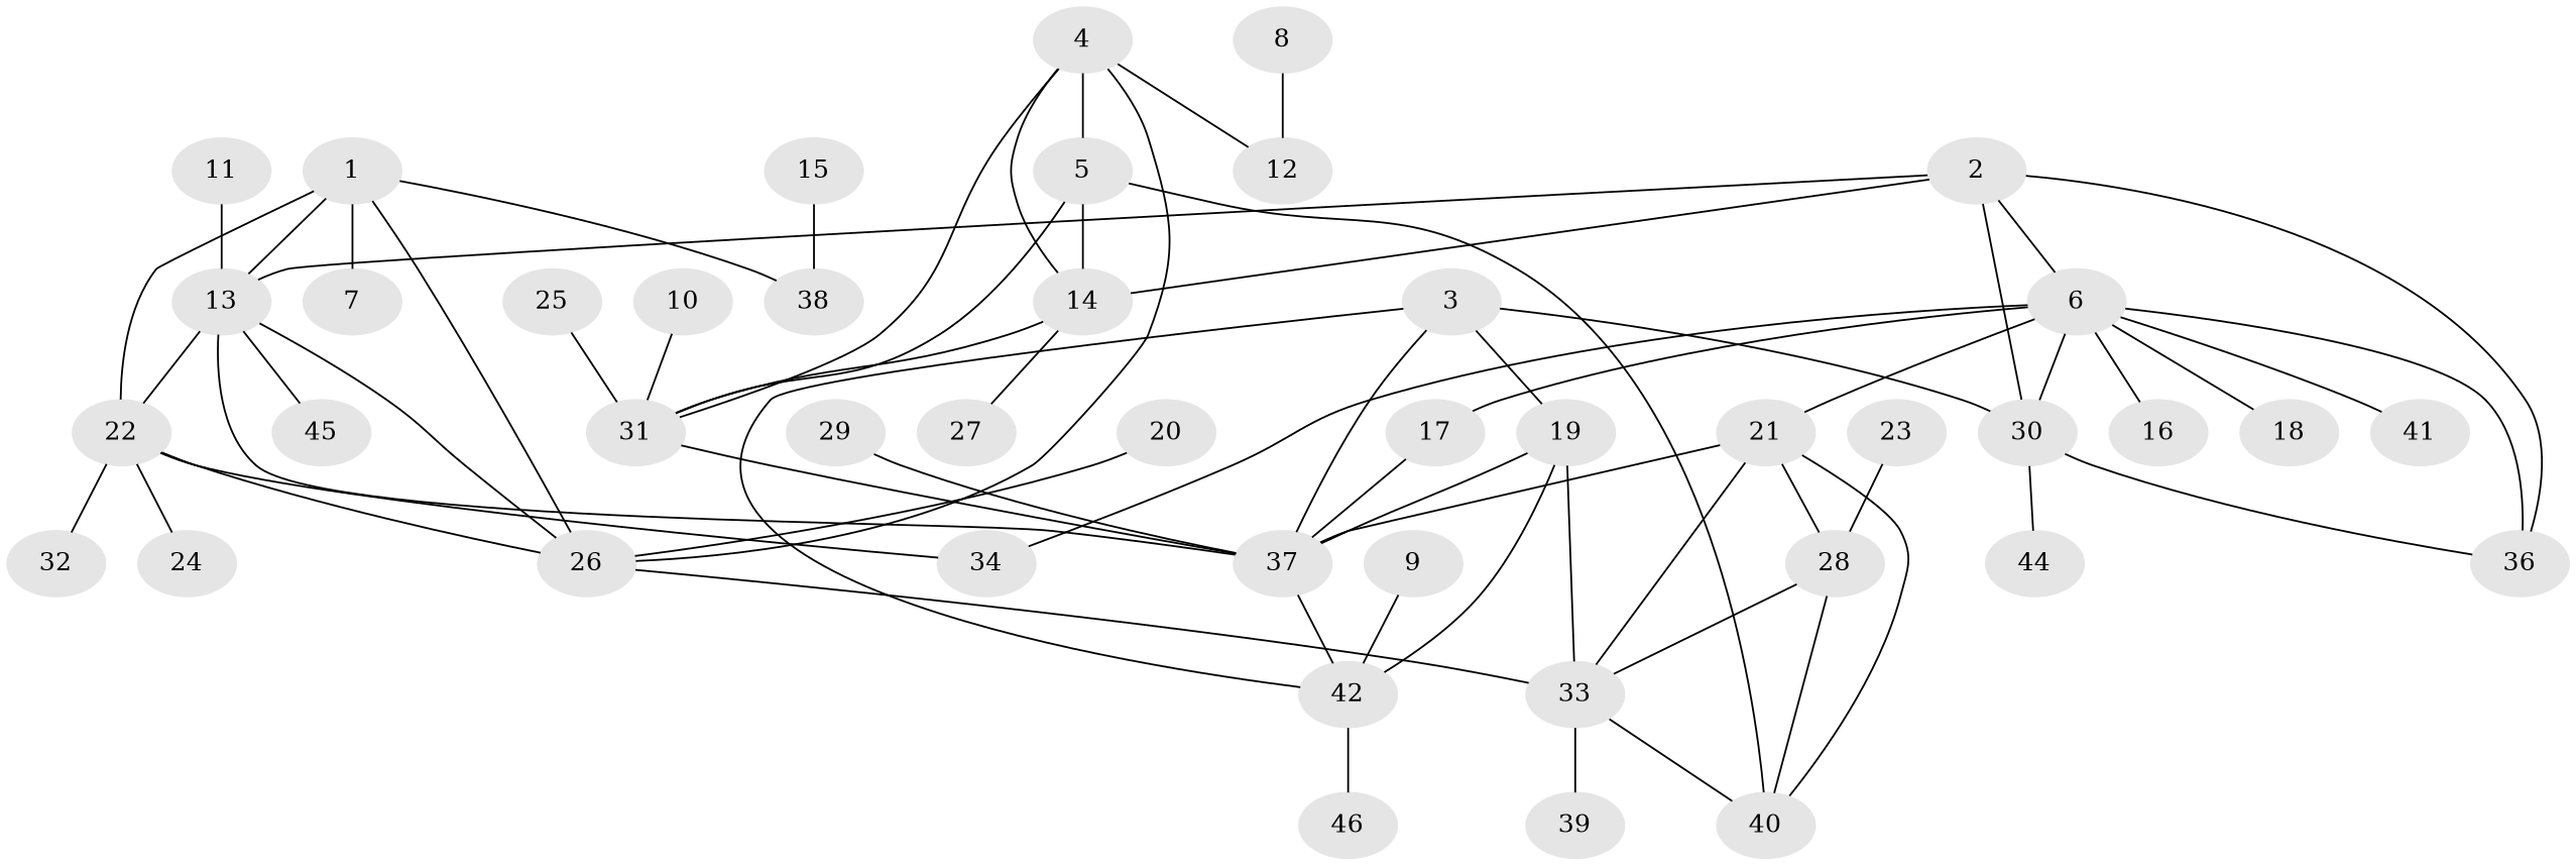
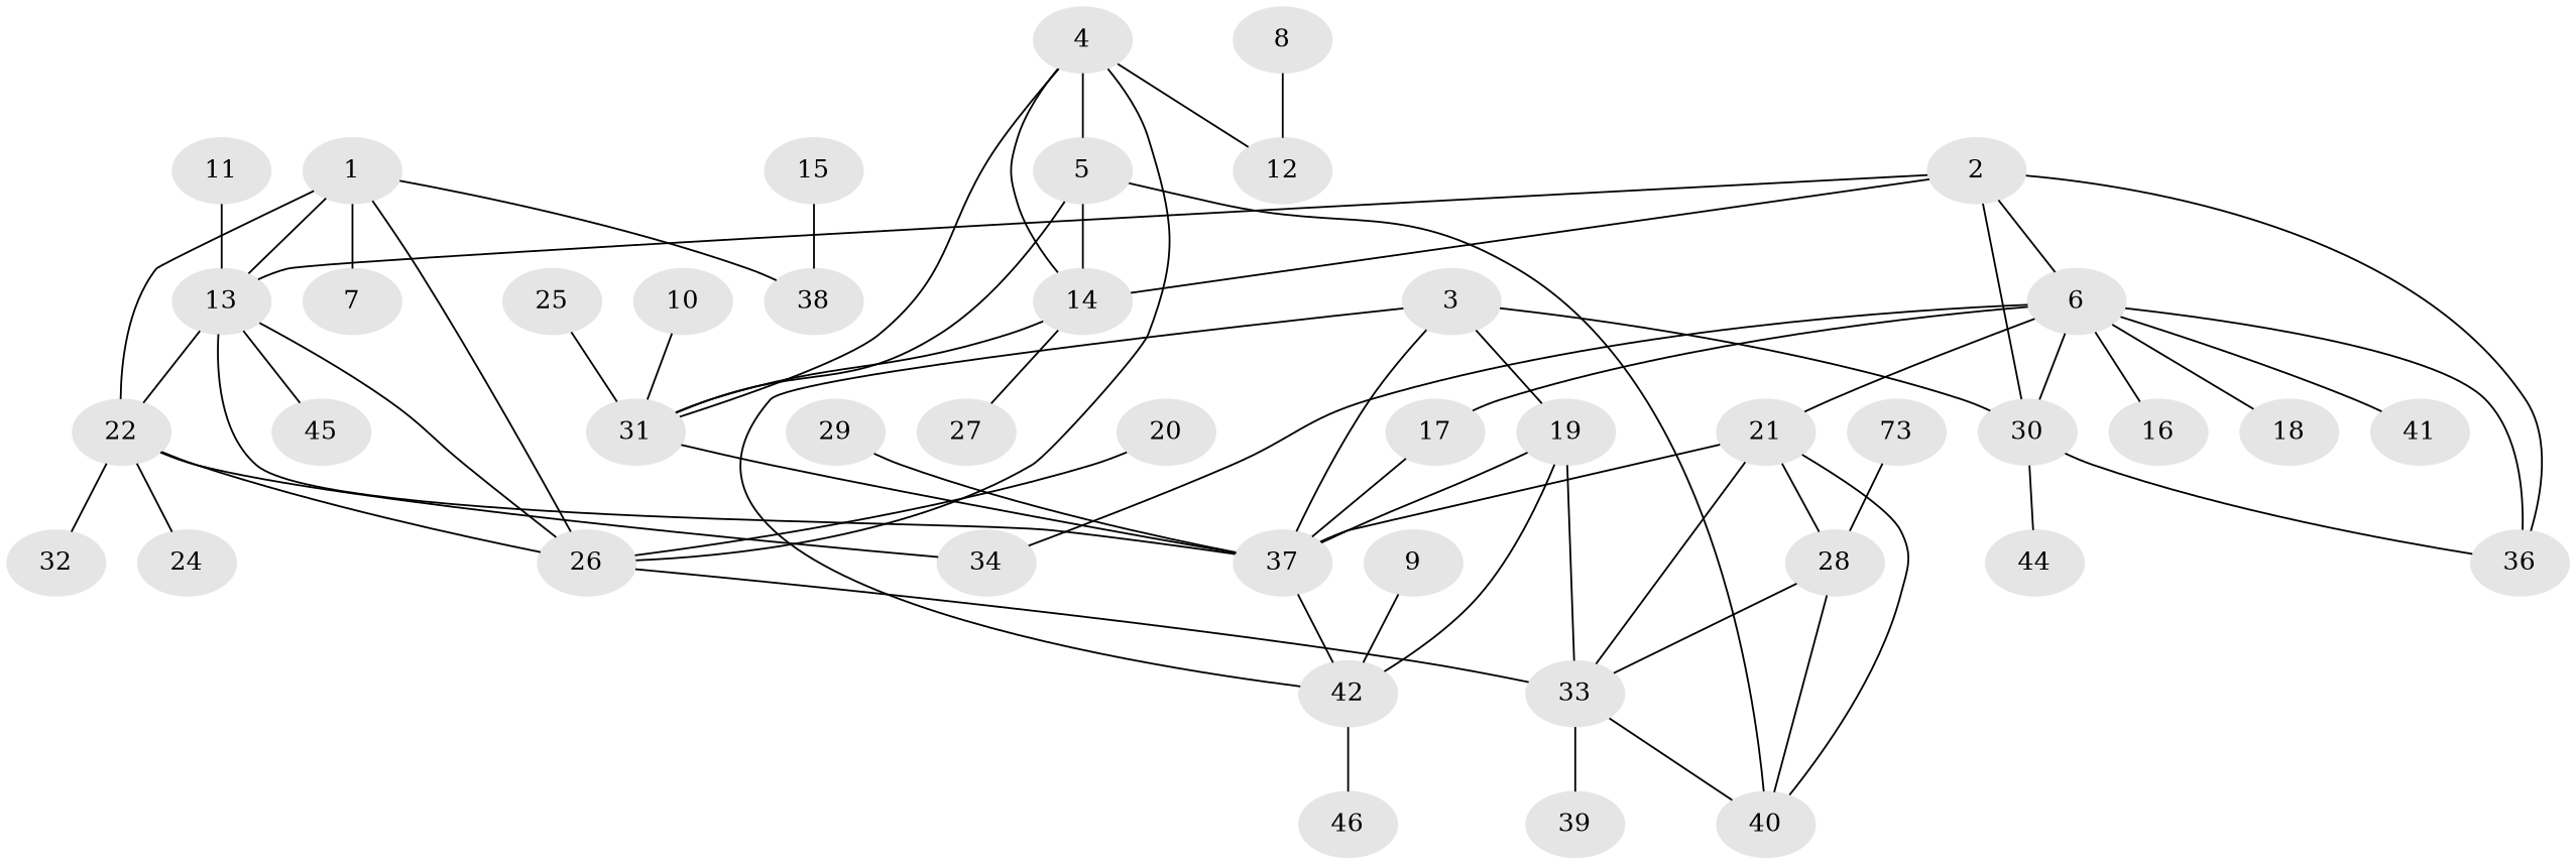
  graph {
    node [color=gray90 style=filled]
    edge [weight=1.0]
    1
    7
    13
    22
    26
    38
    37
    45
    34
    24
    32
    33
    2
    6
    14
    30
    36
    16
    17
    18
    21
    41
    31
    27
    44
    3
    19
    42
    n29 [label=46]
    4
    5
    12
    40
    28
    8
    9
    10
    11
    15
    39
    20
-   23
+   23 [label=73]
    25
    29
    1 -- 7
    1 -- 13
    1 -- 22
    1 -- 26
    1 -- 38
    13 -- 22
    13 -- 26
    13 -- 37
    13 -- 45
    22 -- 26
    22 -- 34
    22 -- 24
    22 -- 32
    26 -- 33
    37 -- 42
    33 -- 40
    33 -- 39
    2 -- 13
    2 -- 6
    2 -- 14
    2 -- 30
    2 -- 36
    6 -- 34
    6 -- 30
    6 -- 36
    6 -- 16
    6 -- 17
    6 -- 18
    6 -- 21
    6 -- 41
    14 -- 31
    14 -- 27
    30 -- 36
    30 -- 44
    17 -- 37
    21 -- 37 [weight=2.0]
    21 -- 33
    21 -- 40
    21 -- 28
    31 -- 37
    3 -- 37
    3 -- 30
    3 -- 19
    3 -- 42
    19 -- 37
    19 -- 33
    19 -- 42
    42 -- n29
    4 -- 26
    4 -- 14
    4 -- 31
    4 -- 5
    4 -- 12
    5 -- 14
    5 -- 31
    5 -- 40
    28 -- 33
    28 -- 40
    8 -- 12
    9 -- 42
    10 -- 31
    11 -- 13
    15 -- 38
    20 -- 26
    23 -- 28
    25 -- 31
    29 -- 37
  }
